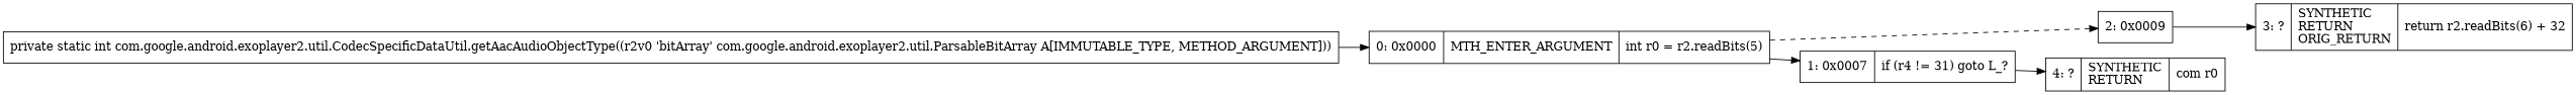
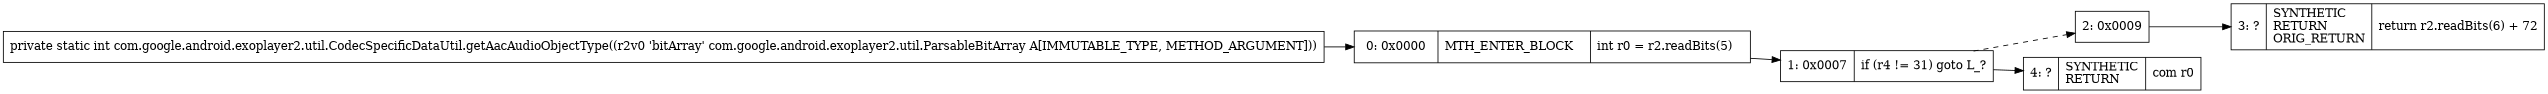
  digraph {
    rankdir=LR
    node [shape=record]
-   n1 [label="{0\:\ 0x0000|MTH_ENTER_ARGUMENT\l|int r0 = r2.readBits(5)\l}"]
+   n1 [label="{0\:\ 0x0000|MTH_ENTER_BLOCK\l|int r0 = r2.readBits(5)\l}"]
    n2 [label="{1\:\ 0x0007|if (r4 != 31) goto L_?\l}"]
    n3 [label="{2\:\ 0x0009}"]
    n4 [label="{4\:\ ?|SYNTHETIC\lRETURN\l|com r0\l}"]
-   n5 [label="{3\:\ ?|SYNTHETIC\lRETURN\lORIG_RETURN\l|return r2.readBits(6) + 32\l}"]
+   n5 [label="{3\:\ ?|SYNTHETIC\lRETURN\lORIG_RETURN\l|return r2.readBits(6) + 72\l}"]
    n6 [label="{private static int com.google.android.exoplayer2.util.CodecSpecificDataUtil.getAacAudioObjectType((r2v0 'bitArray' com.google.android.exoplayer2.util.ParsableBitArray A[IMMUTABLE_TYPE, METHOD_ARGUMENT])) }"]
    n1 -> n2
-   n1 -> n3 [style=dashed]
+   n2 -> n3 [style=dashed]
    n2 -> n4
    n3 -> n5
    n6 -> n1
  }
